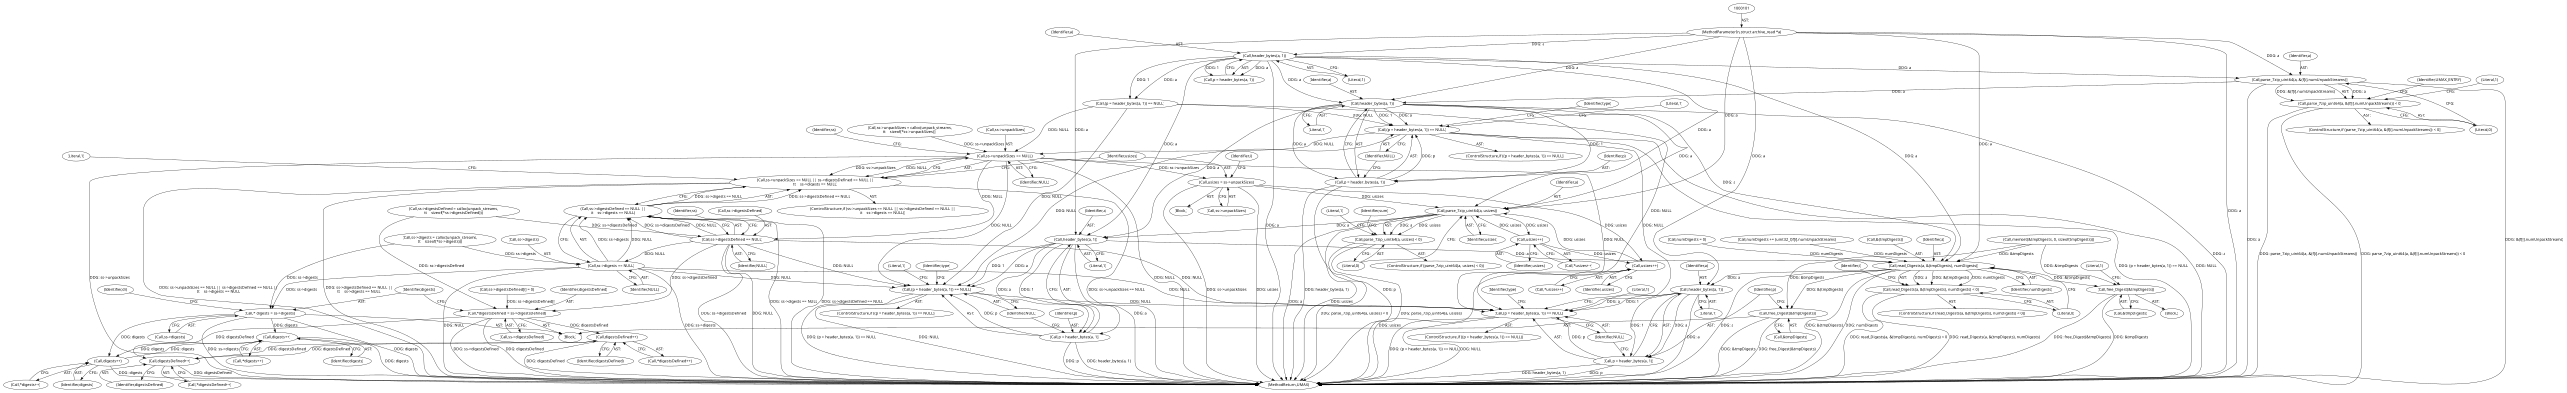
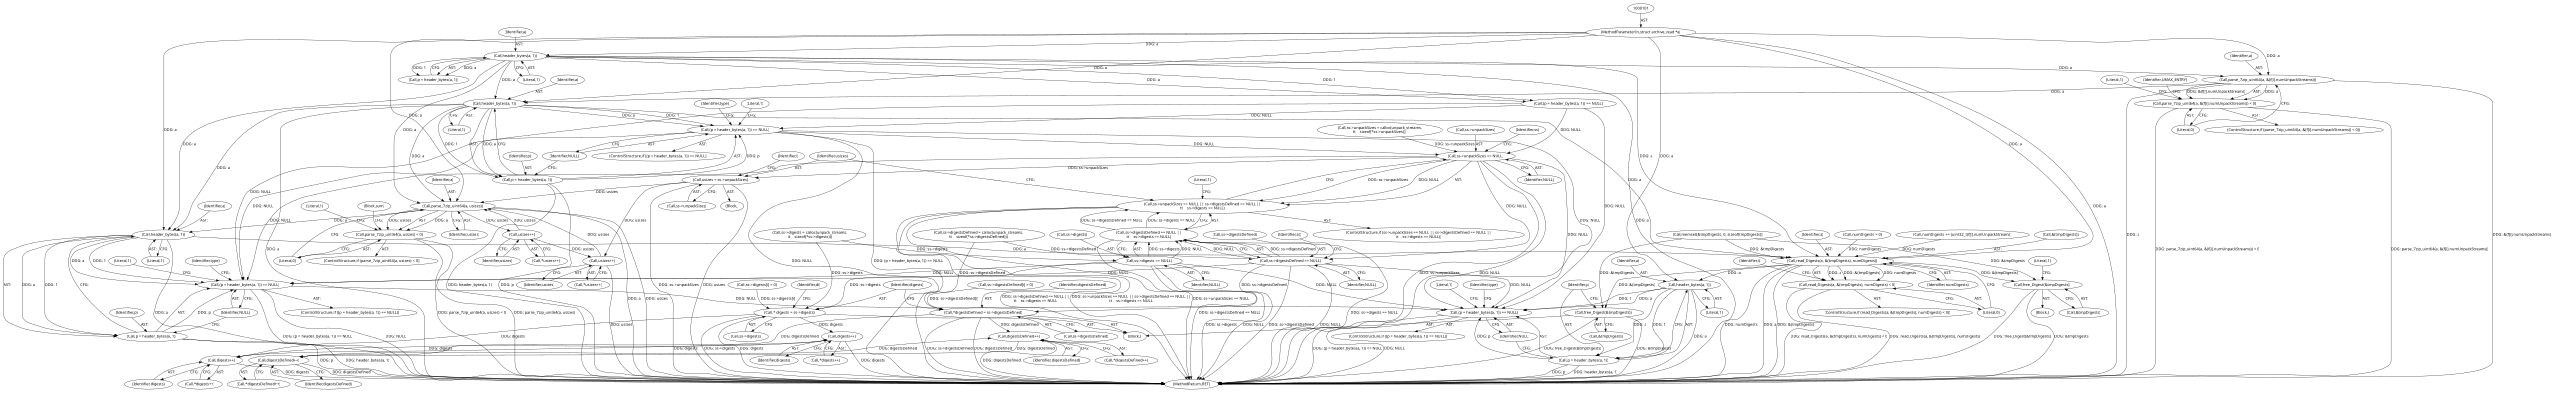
  digraph {
    fontname="Noto Sans"
    node [fontname="Noto Sans"]
    edge [fontname="Noto Sans"]
    n1 [label="(Call,parse_7zip_uint64(a, &(f[i].numUnpackStreams)))"]
    n2 [label="(Call,parse_7zip_uint64(a, &(f[i].numUnpackStreams)) < 0)"]
    n3 [label="(Call,header_bytes(a, 1))"]
-   n4 [label="(MethodReturn,UMAX)"]
+   n4 [label="(MethodReturn,RET)"]
    n5 [label="(ControlStructure,if (parse_7zip_uint64(a, &(f[i].numUnpackStreams)) < 0))"]
    n6 [label="(Literal,0)"]
    n7 [label="(Call,parse_7zip_uint64(a, usizes))"]
    n8 [label="(Call,header_bytes(a, 1))"]
    n9 [label="(Call,read_Digests(a, &(tmpDigests), numDigests))"]
    n10 [label="(Call,(p = header_bytes(a, 1)) == NULL)"]
    n11 [label="(Call,p = header_bytes(a, 1))"]
    n12 [label="(Literal,1)"]
    n13 [label="(Call,header_bytes(a, 1))"]
    n14 [label="(Literal,1)"]
    n15 [label="(Call,(p = header_bytes(a, 1)) == NULL)"]
    n16 [label="(Call,p = header_bytes(a, 1))"]
    n17 [label="(Call,parse_7zip_uint64(a, usizes) < 0)"]
    n18 [label="(Call,usizes++)"]
    n19 [label="(Identifier,usizes)"]
    n20 [label="(Call,(p = header_bytes(a, 1)) == NULL)"]
    n21 [label="(Call,p = header_bytes(a, 1))"]
    n22 [label="(Literal,1)"]
    n23 [label="(Call,header_bytes(a, 1))"]
    n24 [label="(Call,read_Digests(a, &(tmpDigests), numDigests) < 0)"]
    n25 [label="(Call,free_Digest(&tmpDigests))"]
    n26 [label="(Call,free_Digest(&tmpDigests))"]
    n27 [label="(Identifier,numDigests)"]
    n28 [label="(Call,ss->unpackSizes == NULL)"]
    n29 [label="(Call,(p = header_bytes(a, 1)) == NULL)"]
    n30 [label="(MethodParameterIn,struct archive_read *a)"]
    n31 [label="(Call,p = header_bytes(a, 1))"]
    n32 [label="(Literal,1)"]
    1000101
    n34 [label="(Identifier,NULL)"]
    n35 [label="(ControlStructure,if ((p = header_bytes(a, 1)) == NULL))"]
    n36 [label="(Call,ss->unpackSizes == NULL || ss->digestsDefined == NULL ||\n\t\t    ss->digests == NULL)"]
    n37 [label="(Call,ss->digestsDefined == NULL)"]
    n38 [label="(Call,usizes = ss->unpackSizes)"]
    n39 [label="(Identifier,NULL)"]
    n40 [label="(ControlStructure,if ((p = header_bytes(a, 1)) == NULL))"]
    n41 [label="(Identifier,NULL)"]
    n42 [label="(Identifier,NULL)"]
    n43 [label="(ControlStructure,if ((p = header_bytes(a, 1)) == NULL))"]
    n44 [label="(Call,ss->digestsDefined == NULL ||\n\t\t    ss->digests == NULL)"]
    n45 [label="(ControlStructure,if (ss->unpackSizes == NULL || ss->digestsDefined == NULL ||\n\t\t    ss->digests == NULL))"]
    n46 [label="(Call,ss->digests == NULL)"]
    n47 [label="(Call,*digestsDefined = ss->digestsDefined)"]
    n48 [label="(Identifier,NULL)"]
    n49 [label="(Call,usizes++)"]
    n50 [label="(Call,ss->unpackSizes)"]
    n51 [label="(Block,)"]
    n52 [label="(Call,* digests = ss->digests)"]
    n53 [label="(Identifier,NULL)"]
    n54 [label="(Block,)"]
    n55 [label="(Call,digestsDefined++)"]
    n56 [label="(Call,digestsDefined++)"]
    n57 [label="(Call,ss->digestsDefined)"]
    n58 [label="(Call,digests++)"]
    n59 [label="(Call,digests++)"]
    n60 [label="(Call,ss->digests)"]
    n61 [label="(Identifier,digests)"]
    n62 [label="(Call,*digests++)"]
    n63 [label="(Call,*digests++)"]
    n64 [label="(Identifier,digests)"]
    n65 [label="(Identifier,digestsDefined)"]
    n66 [label="(Call,*digestsDefined++)"]
    n67 [label="(Call,*digestsDefined++)"]
    n68 [label="(Identifier,digestsDefined)"]
    n69 [label="(Call,*usizes++)"]
    n70 [label="(Identifier,usizes)"]
    n71 [label="(Literal,0)"]
    n72 [label="(ControlStructure,if (parse_7zip_uint64(a, usizes) < 0))"]
    n73 [label="(Identifier,usizes)"]
    n74 [label="(Call,*usizes++)"]
    n75 [label="(Literal,0)"]
    n76 [label="(ControlStructure,if (read_Digests(a, &(tmpDigests), numDigests) < 0))"]
    n77 [label="(Call,&tmpDigests)"]
    n78 [label="(Block,)"]
    n79 [label="(Call,&tmpDigests)"]
    n80 [label="(Identifier,digests)"]
    n81 [label="(Identifier,a)"]
    n82 [label="(Call,ss->digestsDefined = calloc(unpack_streams,\n\t\t    sizeof(*ss->digestsDefined)))"]
    n83 [label="(Literal,1)"]
    n84 [label="(Call,ss->unpackSizes)"]
    n85 [label="(Call,ss->digestsDefined)"]
    n86 [label="(Call,ss->digestsDefined[i] = 0)"]
    n87 [label="(Identifier,ss)"]
    n88 [label="(Call,ss->unpackSizes = calloc(unpack_streams,\n\t\t    sizeof(*ss->unpackSizes)))"]
    n89 [label="(Call,numDigests = 0)"]
    n90 [label="(Literal,1)"]
    n91 [label="(Identifier,a)"]
    n92 [label="(Literal,1)"]
    n93 [label="(Identifier,type)"]
    n94 [label="(Call,memset(&tmpDigests, 0, sizeof(tmpDigests)))"]
    n95 [label="(Call,numDigests += (uint32_t)f[i].numUnpackStreams)"]
    n96 [label="(Call,&(tmpDigests))"]
    n97 [label="(Literal,1)"]
    n98 [label="(Identifier,i)"]
    n99 [label="(Identifier,p)"]
    n100 [label="(Call,ss->digests = calloc(unpack_streams,\n\t\t    sizeof(*ss->digests)))"]
    n101 [label="(Identifier,usizes)"]
    n102 [label="(Identifier,a)"]
    n103 [label="(Call,ss->digests)"]
    n104 [label="(Identifier,a)"]
    n105 [label="(Identifier,UMAX_ENTRY)"]
    n106 [label="(Literal,1)"]
    n107 [label="(Identifier,a)"]
    n108 [label="(Identifier,ss)"]
    n109 [label="(Identifier,a)"]
    n110 [label="(Identifier,type)"]
+   n111 [label="(Call,ss->digests[i] = 0)"]
    n112 [label="(Identifier,i)"]
    n113 [label="(Identifier,p)"]
    n114 [label="(Literal,1)"]
    n115 [label="(Identifier,di)"]
-   n116 [label="(Identifier,sum)"]
+   n116 [label="(Block,sum)"]
    n117 [label="(Identifier,type)"]
    n118 [label="(Literal,1)"]
    n119 [label="(Identifier,p)"]
    n120 [label="(Identifier,a)"]
    n121 [label="(Identifier,digestsDefined)"]
    n1 -> n2 [label="AST: "]
    n1 -> n2 [label="DDG: a"]
    n1 -> n2 [label="DDG: &(f[i].numUnpackStreams)"]
    n1 -> n3 [label="DDG: a"]
    n1 -> n4 [label="DDG: &(f[i].numUnpackStreams)"]
    n1 -> n4 [label="DDG: a"]
    n2 -> n4 [label="DDG: parse_7zip_uint64(a, &(f[i].numUnpackStreams)) < 0"]
    n2 -> n4 [label="DDG: parse_7zip_uint64(a, &(f[i].numUnpackStreams))"]
    n2 -> n5 [label="AST: "]
    n2 -> n6 [label="CFG: "]
    n3 -> n4 [label="DDG: a"]
    n3 -> n7 [label="DDG: a"]
    n3 -> n8 [label="DDG: a"]
    n3 -> n9 [label="DDG: a"]
    n3 -> n10 [label="DDG: a"]
    n3 -> n10 [label="DDG: 1"]
    n3 -> n11 [label="AST: "]
    n3 -> n11 [label="DDG: a"]
    n3 -> n11 [label="DDG: 1"]
    n3 -> n12 [label="CFG: "]
    n6 -> n1 [label="CFG: "]
    n6 -> n2 [label="AST: "]
    n7 -> n4 [label="DDG: a"]
    n7 -> n4 [label="DDG: usizes"]
    n7 -> n8 [label="DDG: a"]
    n7 -> n17 [label="AST: "]
    n7 -> n17 [label="DDG: a"]
    n7 -> n17 [label="DDG: usizes"]
    n7 -> n18 [label="DDG: usizes"]
    n7 -> n19 [label="CFG: "]
    n8 -> n4 [label="DDG: a"]
    n8 -> n9 [label="DDG: a"]
    n8 -> n20 [label="DDG: a"]
    n8 -> n20 [label="DDG: 1"]
    n8 -> n21 [label="AST: "]
    n8 -> n21 [label="DDG: a"]
    n8 -> n21 [label="DDG: 1"]
    n8 -> n22 [label="CFG: "]
    n9 -> n4 [label="DDG: &(tmpDigests)"]
    n9 -> n4 [label="DDG: numDigests"]
    n9 -> n4 [label="DDG: a"]
    n9 -> n23 [label="DDG: a"]
    n9 -> n24 [label="AST: "]
    n9 -> n24 [label="DDG: a"]
    n9 -> n24 [label="DDG: &(tmpDigests)"]
    n9 -> n24 [label="DDG: numDigests"]
    n9 -> n25 [label="DDG: &(tmpDigests)"]
    n9 -> n26 [label="DDG: &(tmpDigests)"]
    n9 -> n27 [label="CFG: "]
    n10 -> n4 [label="DDG: NULL"]
    n10 -> n4 [label="DDG: (p = header_bytes(a, 1)) == NULL"]
    n10 -> n20 [label="DDG: NULL"]
    n10 -> n28 [label="DDG: NULL"]
    n10 -> n29 [label="DDG: NULL"]
    n10 -> n34 [label="CFG: "]
    n10 -> n35 [label="AST: "]
    n11 -> n3 [label="CFG: "]
    n11 -> n4 [label="DDG: header_bytes(a, 1)"]
    n11 -> n4 [label="DDG: p"]
    n11 -> n10 [label="AST: "]
    n11 -> n10 [label="DDG: p"]
    n12 -> n3 [label="AST: "]
    n13 -> n1 [label="DDG: a"]
    n13 -> n3 [label="DDG: a"]
    n13 -> n4 [label="DDG: a"]
    n13 -> n7 [label="DDG: a"]
    n13 -> n8 [label="DDG: a"]
    n13 -> n9 [label="DDG: a"]
    n13 -> n14 [label="CFG: "]
    n13 -> n15 [label="DDG: a"]
    n13 -> n15 [label="DDG: 1"]
    n13 -> n16 [label="AST: "]
    n13 -> n16 [label="DDG: a"]
    n13 -> n16 [label="DDG: 1"]
    n14 -> n13 [label="AST: "]
    n15 -> n10 [label="DDG: NULL"]
    n15 -> n20 [label="DDG: NULL"]
    n15 -> n28 [label="DDG: NULL"]
    n15 -> n29 [label="DDG: NULL"]
    n16 -> n13 [label="CFG: "]
    n17 -> n4 [label="DDG: parse_7zip_uint64(a, usizes)"]
    n17 -> n4 [label="DDG: parse_7zip_uint64(a, usizes) < 0"]
    n17 -> n71 [label="CFG: "]
    n17 -> n72 [label="AST: "]
    n18 -> n7 [label="DDG: usizes"]
    n18 -> n49 [label="DDG: usizes"]
    n18 -> n73 [label="CFG: "]
    n18 -> n74 [label="AST: "]
    n19 -> n7 [label="AST: "]
    n20 -> n4 [label="DDG: NULL"]
    n20 -> n4 [label="DDG: (p = header_bytes(a, 1)) == NULL"]
    n20 -> n29 [label="DDG: NULL"]
    n20 -> n40 [label="AST: "]
    n20 -> n41 [label="CFG: "]
    n21 -> n4 [label="DDG: header_bytes(a, 1)"]
    n21 -> n4 [label="DDG: p"]
    n21 -> n8 [label="CFG: "]
    n21 -> n20 [label="AST: "]
    n21 -> n20 [label="DDG: p"]
    n22 -> n8 [label="AST: "]
    n23 -> n4 [label="DDG: a"]
    n23 -> n29 [label="DDG: a"]
    n23 -> n29 [label="DDG: 1"]
    n23 -> n31 [label="AST: "]
    n23 -> n31 [label="DDG: a"]
    n23 -> n31 [label="DDG: 1"]
    n23 -> n32 [label="CFG: "]
    n24 -> n4 [label="DDG: read_Digests(a, &(tmpDigests), numDigests) < 0"]
    n24 -> n4 [label="DDG: read_Digests(a, &(tmpDigests), numDigests)"]
    n24 -> n75 [label="CFG: "]
    n24 -> n76 [label="AST: "]
    n25 -> n4 [label="DDG: &tmpDigests"]
    n25 -> n4 [label="DDG: free_Digest(&tmpDigests)"]
    n25 -> n77 [label="CFG: "]
    n25 -> n78 [label="AST: "]
    n26 -> n4 [label="DDG: &tmpDigests"]
    n26 -> n4 [label="DDG: free_Digest(&tmpDigests)"]
    n26 -> n54 [label="AST: "]
    n26 -> n79 [label="CFG: "]
    n27 -> n9 [label="AST: "]
    n28 -> n4 [label="DDG: ss->unpackSizes"]
    n28 -> n4 [label="DDG: NULL"]
    n28 -> n20 [label="DDG: NULL"]
    n28 -> n29 [label="DDG: NULL"]
    n28 -> n36 [label="AST: "]
    n28 -> n36 [label="DDG: ss->unpackSizes"]
    n28 -> n36 [label="DDG: NULL"]
    n28 -> n37 [label="DDG: NULL"]
    n28 -> n38 [label="DDG: ss->unpackSizes"]
    n28 -> n39 [label="CFG: "]
    n29 -> n4 [label="DDG: (p = header_bytes(a, 1)) == NULL"]
    n29 -> n4 [label="DDG: NULL"]
    n29 -> n42 [label="CFG: "]
    n29 -> n43 [label="AST: "]
    n30 -> n1 [label="DDG: a"]
    n30 -> n3 [label="DDG: a"]
    n30 -> n4 [label="DDG: a"]
    n30 -> n7 [label="DDG: a"]
    n30 -> n8 [label="DDG: a"]
    n30 -> n9 [label="DDG: a"]
    n30 -> n13 [label="DDG: a"]
    n30 -> n23 [label="DDG: a"]
    n31 -> n4 [label="DDG: header_bytes(a, 1)"]
    n31 -> n4 [label="DDG: p"]
    n31 -> n23 [label="CFG: "]
    n31 -> n29 [label="AST: "]
    n31 -> n29 [label="DDG: p"]
    n32 -> n23 [label="AST: "]
    1000101 -> n30 [label="AST: "]
    n34 -> n10 [label="AST: "]
    n34 -> n11 [label="CFG: "]
    n36 -> n4 [label="DDG: ss->unpackSizes == NULL"]
    n36 -> n4 [label="DDG: ss->unpackSizes == NULL || ss->digestsDefined == NULL ||\n\t\t    ss->digests == NULL"]
    n36 -> n4 [label="DDG: ss->digestsDefined == NULL ||\n\t\t    ss->digests == NULL"]
    n36 -> n28 [label="CFG: "]
    n36 -> n44 [label="CFG: "]
    n36 -> n45 [label="AST: "]
    n37 -> n4 [label="DDG: NULL"]
    n37 -> n4 [label="DDG: ss->digestsDefined"]
    n37 -> n20 [label="DDG: NULL"]
    n37 -> n29 [label="DDG: NULL"]
    n37 -> n44 [label="AST: "]
    n37 -> n44 [label="DDG: ss->digestsDefined"]
    n37 -> n44 [label="DDG: NULL"]
-   n37 -> n46 [label="DDG: NULL"]
    n37 -> n47 [label="DDG: ss->digestsDefined"]
    n37 -> n48 [label="CFG: "]
    n38 -> n4 [label="DDG: usizes"]
    n38 -> n4 [label="DDG: ss->unpackSizes"]
    n38 -> n7 [label="DDG: usizes"]
    n38 -> n49 [label="DDG: usizes"]
    n38 -> n50 [label="CFG: "]
    n38 -> n51 [label="AST: "]
    n39 -> n28 [label="AST: "]
    n41 -> n20 [label="AST: "]
    n41 -> n21 [label="CFG: "]
    n42 -> n29 [label="AST: "]
    n42 -> n31 [label="CFG: "]
    n44 -> n4 [label="DDG: ss->digests == NULL"]
    n44 -> n4 [label="DDG: ss->digestsDefined == NULL"]
    n44 -> n36 [label="AST: "]
    n44 -> n36 [label="DDG: ss->digestsDefined == NULL"]
    n44 -> n36 [label="DDG: ss->digests == NULL"]
    n44 -> n37 [label="CFG: "]
    n44 -> n46 [label="CFG: "]
    n46 -> n4 [label="DDG: ss->digests"]
    n46 -> n4 [label="DDG: NULL"]
    n46 -> n20 [label="DDG: NULL"]
    n46 -> n29 [label="DDG: NULL"]
    n46 -> n44 [label="AST: "]
    n46 -> n44 [label="DDG: ss->digests"]
    n46 -> n44 [label="DDG: NULL"]
    n46 -> n52 [label="DDG: ss->digests"]
    n46 -> n53 [label="CFG: "]
    n47 -> n4 [label="DDG: digestsDefined"]
    n47 -> n4 [label="DDG: ss->digestsDefined"]
    n47 -> n54 [label="AST: "]
    n47 -> n55 [label="DDG: digestsDefined"]
    n47 -> n56 [label="DDG: digestsDefined"]
    n47 -> n57 [label="CFG: "]
    n48 -> n37 [label="AST: "]
    n49 -> n4 [label="DDG: usizes"]
    n49 -> n7 [label="DDG: usizes"]
    n49 -> n69 [label="AST: "]
    n49 -> n70 [label="CFG: "]
    n50 -> n38 [label="AST: "]
    n52 -> n4 [label="DDG: digests"]
    n52 -> n4 [label="DDG: ss->digests"]
    n52 -> n54 [label="AST: "]
    n52 -> n58 [label="DDG: digests"]
    n52 -> n59 [label="DDG: digests"]
    n52 -> n60 [label="CFG: "]
    n53 -> n46 [label="AST: "]
    n55 -> n4 [label="DDG: digestsDefined"]
    n55 -> n56 [label="DDG: digestsDefined"]
    n55 -> n65 [label="CFG: "]
    n55 -> n66 [label="AST: "]
    n56 -> n4 [label="DDG: digestsDefined"]
    n56 -> n55 [label="DDG: digestsDefined"]
    n56 -> n67 [label="AST: "]
    n56 -> n68 [label="CFG: "]
    n57 -> n47 [label="AST: "]
    n58 -> n4 [label="DDG: digests"]
    n58 -> n59 [label="DDG: digests"]
    n58 -> n61 [label="CFG: "]
    n58 -> n62 [label="AST: "]
    n59 -> n4 [label="DDG: digests"]
    n59 -> n58 [label="DDG: digests"]
    n59 -> n63 [label="AST: "]
    n59 -> n64 [label="CFG: "]
    n60 -> n52 [label="AST: "]
    n61 -> n58 [label="AST: "]
    n62 -> n58 [label="CFG: "]
    n63 -> n59 [label="CFG: "]
    n64 -> n59 [label="AST: "]
    n65 -> n55 [label="AST: "]
    n66 -> n55 [label="CFG: "]
    n67 -> n56 [label="CFG: "]
    n68 -> n56 [label="AST: "]
    n69 -> n49 [label="CFG: "]
    n70 -> n49 [label="AST: "]
    n71 -> n7 [label="CFG: "]
    n71 -> n17 [label="AST: "]
    n73 -> n18 [label="AST: "]
    n74 -> n18 [label="CFG: "]
    n75 -> n9 [label="CFG: "]
    n75 -> n24 [label="AST: "]
    n77 -> n25 [label="AST: "]
    n79 -> n26 [label="AST: "]
    n80 -> n47 [label="CFG: "]
    n80 -> n52 [label="AST: "]
    n81 -> n9 [label="AST: "]
    n82 -> n37 [label="DDG: ss->digestsDefined"]
    n82 -> n47 [label="DDG: ss->digestsDefined"]
    n83 -> n36 [label="CFG: "]
    n84 -> n28 [label="AST: "]
    n85 -> n37 [label="AST: "]
    n86 -> n47 [label="DDG: ss->digestsDefined[i]"]
    n87 -> n28 [label="CFG: "]
    n88 -> n28 [label="DDG: ss->unpackSizes"]
    n89 -> n9 [label="DDG: numDigests"]
    n90 -> n10 [label="CFG: "]
    n91 -> n7 [label="AST: "]
    n92 -> n17 [label="CFG: "]
    n93 -> n29 [label="CFG: "]
    n94 -> n9 [label="DDG: &tmpDigests"]
    n94 -> n25 [label="DDG: &tmpDigests"]
    n94 -> n26 [label="DDG: &tmpDigests"]
    n95 -> n9 [label="DDG: numDigests"]
    n96 -> n9 [label="AST: "]
    n97 -> n29 [label="CFG: "]
    n98 -> n38 [label="CFG: "]
    n99 -> n21 [label="AST: "]
    n100 -> n46 [label="DDG: ss->digests"]
    n100 -> n52 [label="DDG: ss->digests"]
    n101 -> n36 [label="CFG: "]
    n101 -> n38 [label="AST: "]
    n102 -> n8 [label="AST: "]
    n103 -> n46 [label="AST: "]
    n104 -> n13 [label="AST: "]
    n105 -> n2 [label="CFG: "]
    n106 -> n20 [label="CFG: "]
    n107 -> n23 [label="AST: "]
    n108 -> n37 [label="CFG: "]
    n109 -> n3 [label="AST: "]
    n110 -> n10 [label="CFG: "]
+   n111 -> n52 [label="DDG: ss->digests[i]"]
    n112 -> n24 [label="CFG: "]
    n113 -> n11 [label="AST: "]
    n114 -> n2 [label="CFG: "]
    n115 -> n52 [label="CFG: "]
    n116 -> n17 [label="CFG: "]
    n117 -> n20 [label="CFG: "]
    n118 -> n25 [label="CFG: "]
    n119 -> n26 [label="CFG: "]
    n119 -> n31 [label="AST: "]
    n120 -> n1 [label="AST: "]
    n121 -> n47 [label="AST: "]
  }
